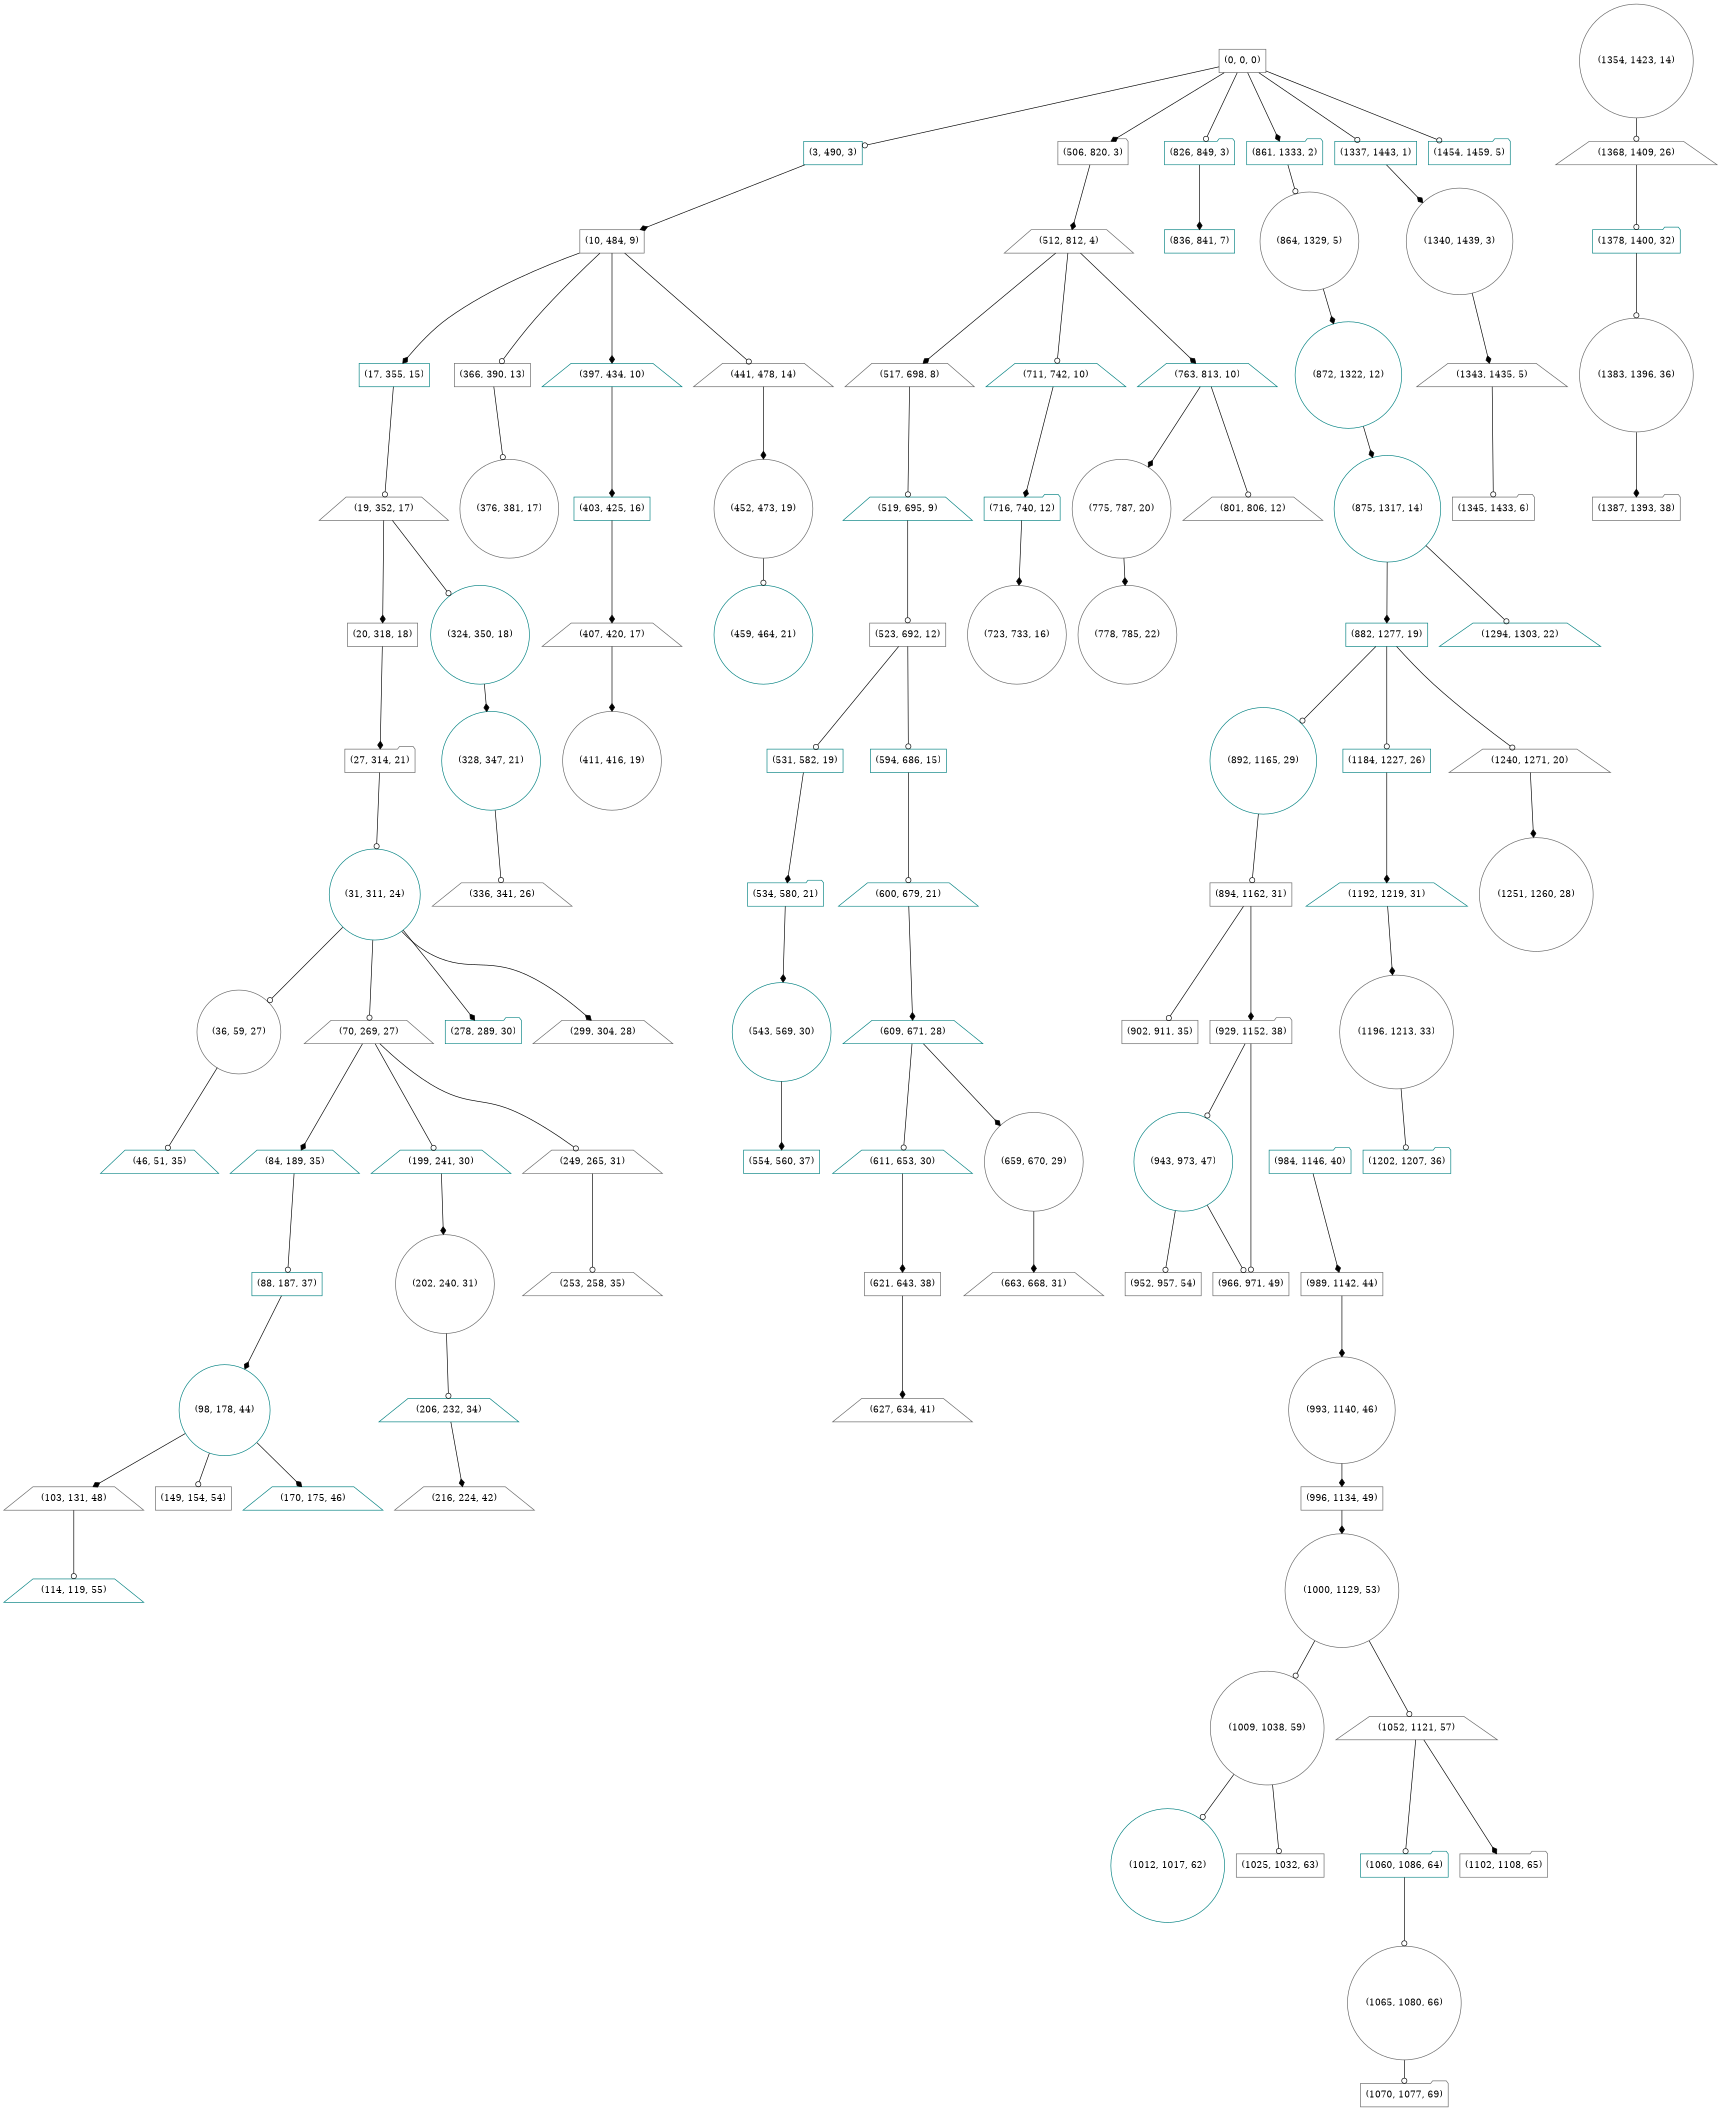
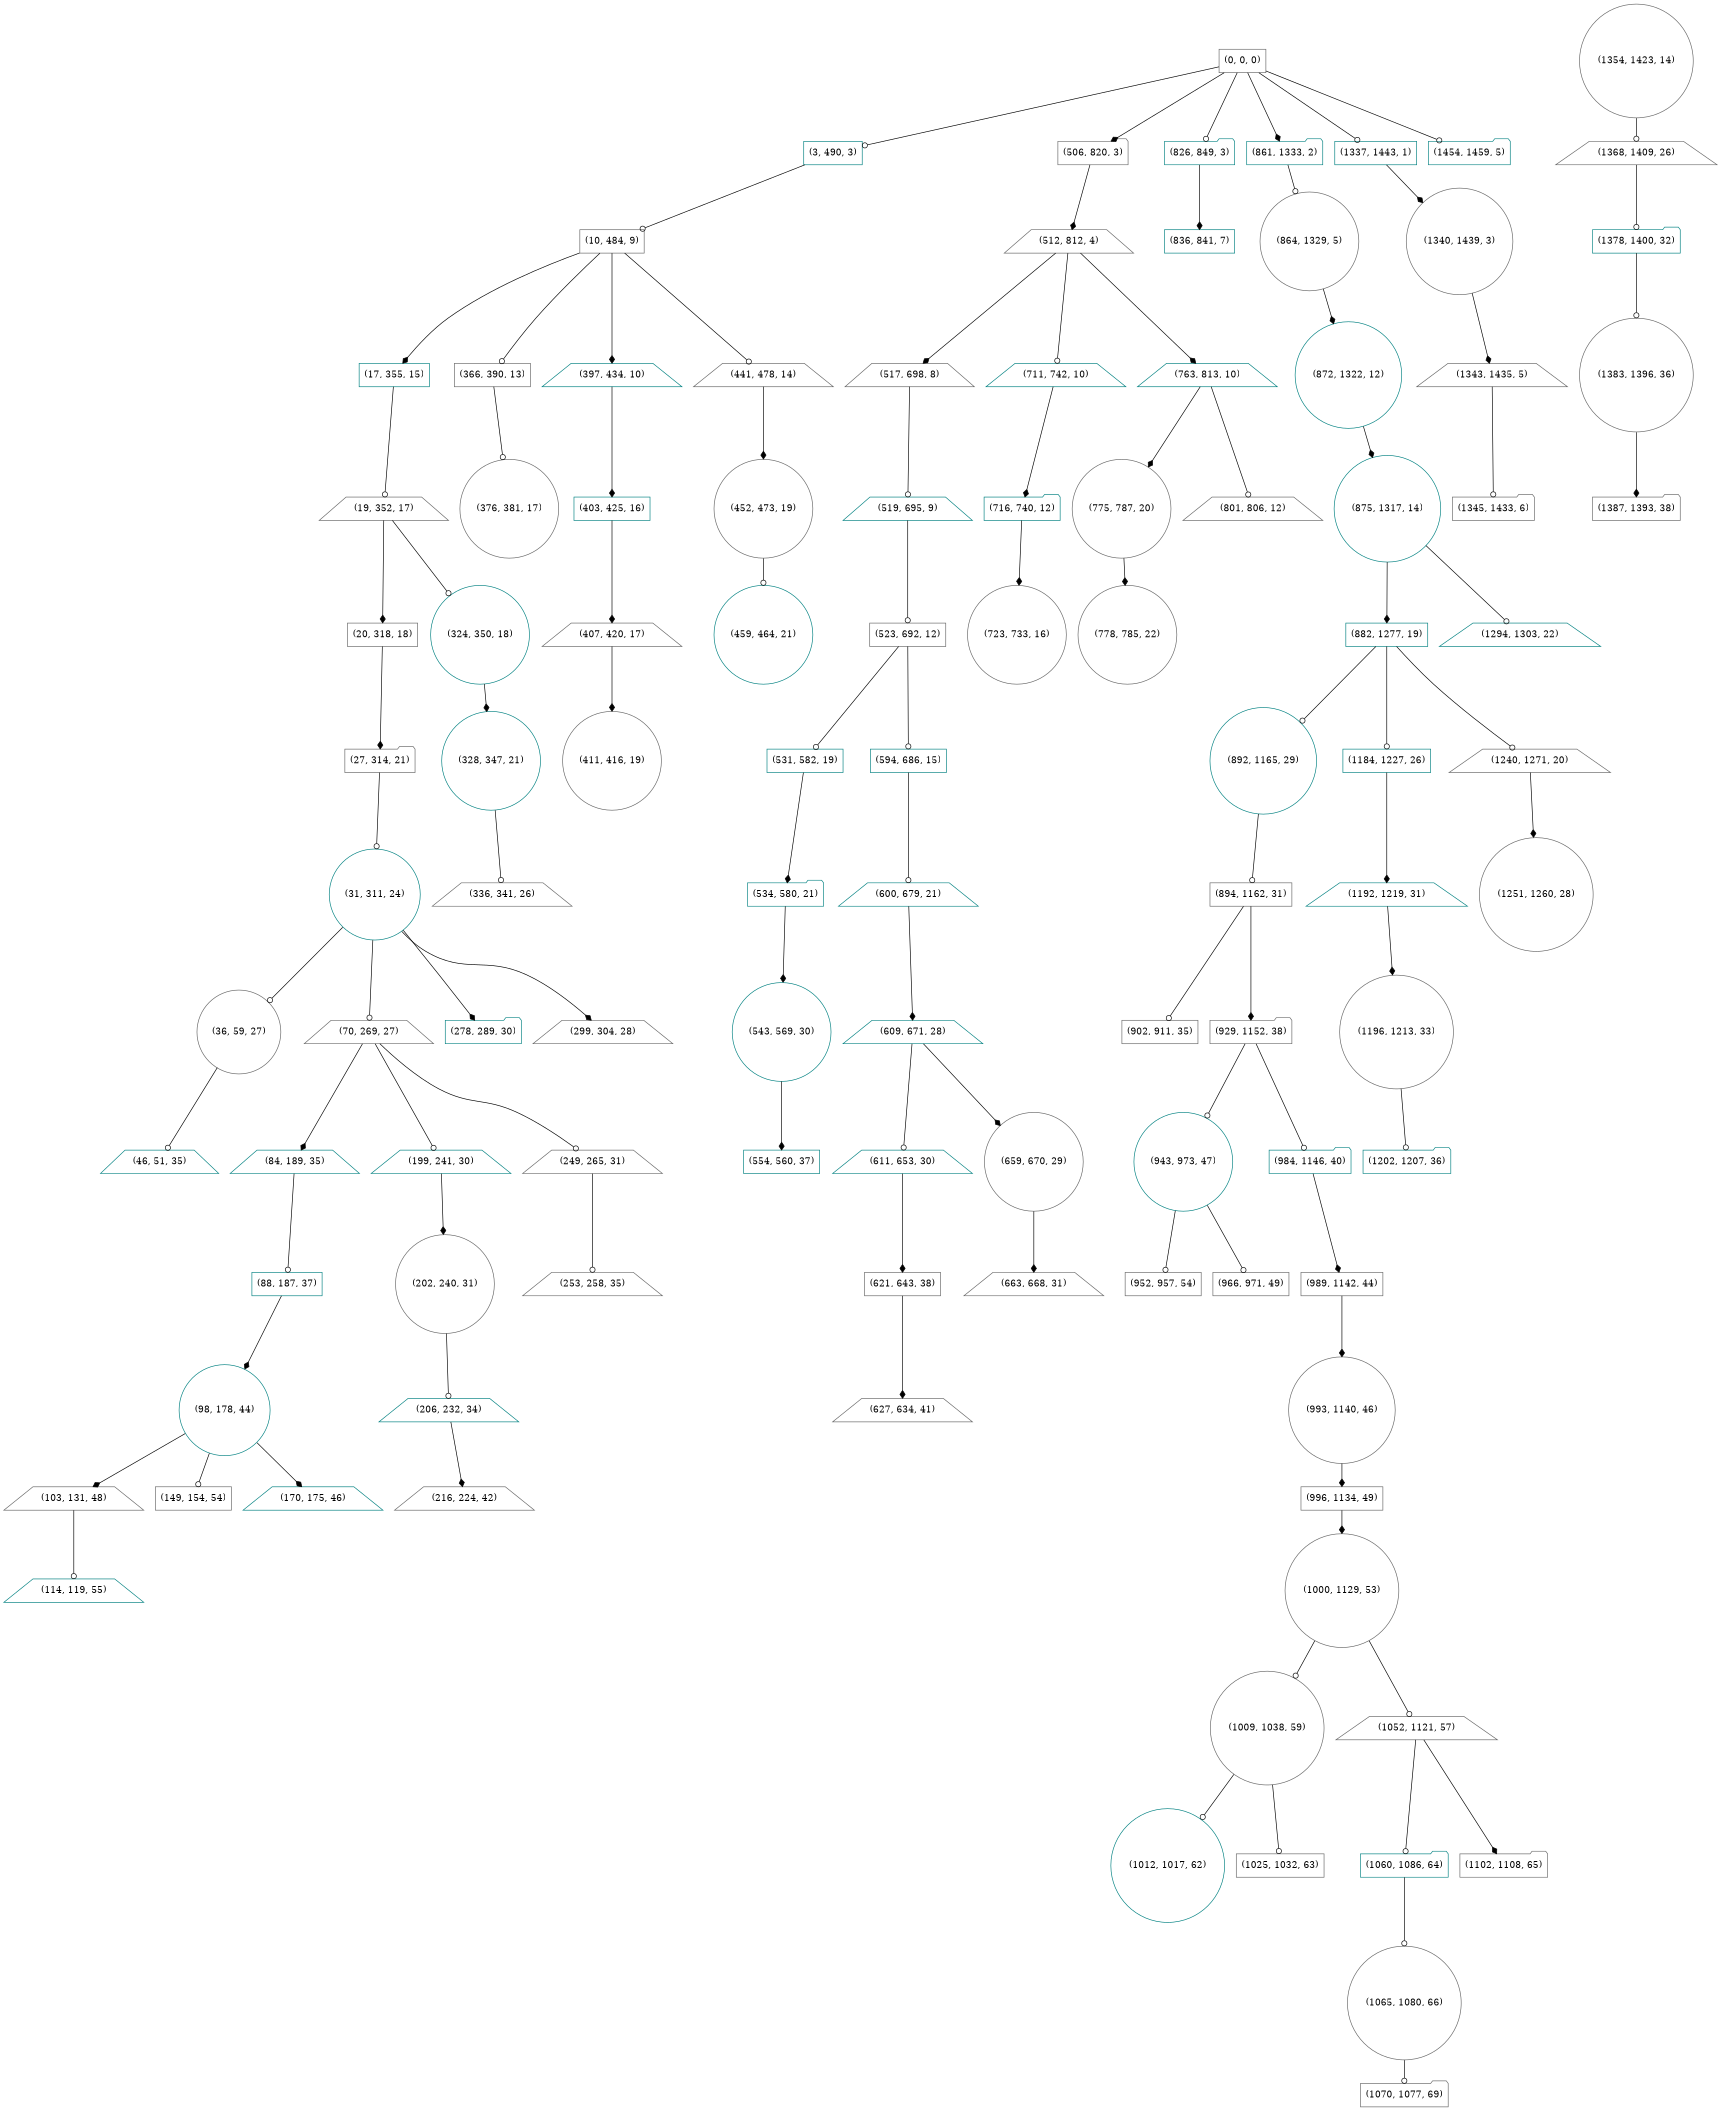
  digraph {
    node [color=gray40 shape=trapezium]
    edge [arrowhead=odot]
    "(0, 0, 0)" [shape=box]
    "(3, 490, 3)" [color=teal shape=box]
    "(506, 820, 3)" [shape=folder]
    "(826, 849, 3)" [color=teal shape=folder]
    "(861, 1333, 2)" [color=teal shape=folder]
    "(1337, 1443, 1)" [color=teal shape=box]
    "(1454, 1459, 5)" [color=teal shape=folder]
    "(10, 484, 9)" [shape=box]
    n9 [label="(512, 812, 4)"]
    "(836, 841, 7)" [color=teal shape=box]
    "(864, 1329, 5)" [shape=circle]
    "(1340, 1439, 3)" [shape=circle]
    "(17, 355, 15)" [color=teal shape=box]
    "(366, 390, 13)" [shape=box]
    "(397, 434, 10)" [color=teal]
    "(441, 478, 14)"
    "(19, 352, 17)"
    "(376, 381, 17)" [shape=circle]
    "(403, 425, 16)" [color=teal shape=box]
    "(452, 473, 19)" [shape=circle]
    "(20, 318, 18)" [shape=box]
    "(324, 350, 18)" [color=teal shape=circle]
    "(27, 314, 21)" [shape=folder]
    "(328, 347, 21)" [color=teal shape=circle]
    "(31, 311, 24)" [color=teal shape=circle]
    "(36, 59, 27)" [shape=circle]
    "(70, 269, 27)"
    "(278, 289, 30)" [color=teal shape=folder]
    "(299, 304, 28)"
    "(46, 51, 35)" [color=teal]
    "(84, 189, 35)" [color=teal]
    "(199, 241, 30)" [color=teal]
    "(249, 265, 31)"
    "(88, 187, 37)" [color=teal shape=box]
    "(202, 240, 31)" [shape=circle]
    "(253, 258, 35)"
    "(98, 178, 44)" [color=teal shape=circle]
    "(103, 131, 48)"
    "(149, 154, 54)" [shape=box]
    "(170, 175, 46)" [color=teal]
    "(114, 119, 55)" [color=teal]
    "(206, 232, 34)" [color=teal]
    "(216, 224, 42)"
    "(336, 341, 26)"
    "(407, 420, 17)"
    "(411, 416, 19)" [shape=circle]
    "(459, 464, 21)" [color=teal shape=circle]
    "(517, 698, 8)"
    "(711, 742, 10)" [color=teal]
    "(763, 813, 10)" [color=teal]
    "(519, 695, 9)" [color=teal]
    "(716, 740, 12)" [color=teal shape=folder]
    "(775, 787, 20)" [shape=circle]
    "(801, 806, 12)"
    "(523, 692, 12)" [shape=box]
    "(531, 582, 19)" [color=teal shape=box]
    "(594, 686, 15)" [color=teal shape=box]
    "(534, 580, 21)" [color=teal shape=folder]
    "(600, 679, 21)" [color=teal]
    "(543, 569, 30)" [color=teal shape=circle]
    "(554, 560, 37)" [color=teal shape=box]
    "(609, 671, 28)" [color=teal]
    "(611, 653, 30)" [color=teal]
    "(659, 670, 29)" [shape=circle]
    "(621, 643, 38)" [shape=box]
    "(663, 668, 31)"
    "(627, 634, 41)"
    "(723, 733, 16)" [shape=circle]
    "(778, 785, 22)" [shape=circle]
    "(872, 1322, 12)" [color=teal shape=circle]
    "(875, 1317, 14)" [color=teal shape=circle]
    "(882, 1277, 19)" [color=teal shape=box]
    "(1294, 1303, 22)" [color=teal]
    "(892, 1165, 29)" [color=teal shape=circle]
    "(1184, 1227, 26)" [color=teal shape=box]
    "(1240, 1271, 20)"
    "(894, 1162, 31)" [shape=box]
    "(1192, 1219, 31)" [color=teal]
    "(1251, 1260, 28)" [shape=circle]
    "(902, 911, 35)" [shape=box]
    "(929, 1152, 38)" [shape=folder]
    "(943, 973, 47)" [color=teal shape=circle]
    "(984, 1146, 40)" [color=teal shape=folder]
    "(952, 957, 54)" [shape=box]
    "(966, 971, 49)" [shape=box]
    "(989, 1142, 44)" [shape=box]
    "(993, 1140, 46)" [shape=circle]
    "(996, 1134, 49)" [shape=box]
    "(1000, 1129, 53)" [shape=circle]
    "(1009, 1038, 59)" [shape=circle]
    "(1052, 1121, 57)"
    "(1012, 1017, 62)" [color=teal shape=circle]
    "(1025, 1032, 63)" [shape=box]
    "(1060, 1086, 64)" [color=teal shape=folder]
    "(1102, 1108, 65)" [shape=folder]
    "(1065, 1080, 66)" [shape=circle]
    "(1070, 1077, 69)" [shape=folder]
    "(1196, 1213, 33)" [shape=circle]
    "(1202, 1207, 36)" [color=teal shape=folder]
    "(1343, 1435, 5)"
    "(1345, 1433, 6)" [shape=folder]
    "(1354, 1423, 14)" [shape=circle]
    "(1368, 1409, 26)"
    "(1378, 1400, 32)" [color=teal shape=folder]
    "(1383, 1396, 36)" [shape=circle]
    "(1387, 1393, 38)" [shape=folder]
    "(0, 0, 0)" -> "(3, 490, 3)"
    "(0, 0, 0)" -> "(506, 820, 3)" [arrowhead=diamond]
    "(0, 0, 0)" -> "(826, 849, 3)"
    "(0, 0, 0)" -> "(861, 1333, 2)" [arrowhead=diamond]
    "(0, 0, 0)" -> "(1337, 1443, 1)"
    "(0, 0, 0)" -> "(1454, 1459, 5)"
-   "(3, 490, 3)" -> "(10, 484, 9)" [arrowhead=diamond]
+   "(3, 490, 3)" -> "(10, 484, 9)"
    "(506, 820, 3)" -> n9 [arrowhead=diamond]
    "(826, 849, 3)" -> "(836, 841, 7)" [arrowhead=diamond]
    "(861, 1333, 2)" -> "(864, 1329, 5)"
    "(1337, 1443, 1)" -> "(1340, 1439, 3)" [arrowhead=diamond]
    "(10, 484, 9)" -> "(17, 355, 15)" [arrowhead=diamond]
    "(10, 484, 9)" -> "(366, 390, 13)"
    "(10, 484, 9)" -> "(397, 434, 10)" [arrowhead=diamond]
    "(10, 484, 9)" -> "(441, 478, 14)"
    n9 -> "(517, 698, 8)" [arrowhead=diamond]
    n9 -> "(711, 742, 10)"
    n9 -> "(763, 813, 10)" [arrowhead=diamond]
    "(864, 1329, 5)" -> "(872, 1322, 12)" [arrowhead=diamond]
    "(1340, 1439, 3)" -> "(1343, 1435, 5)" [arrowhead=diamond]
    "(17, 355, 15)" -> "(19, 352, 17)"
    "(366, 390, 13)" -> "(376, 381, 17)"
    "(397, 434, 10)" -> "(403, 425, 16)" [arrowhead=diamond]
    "(441, 478, 14)" -> "(452, 473, 19)" [arrowhead=diamond]
    "(19, 352, 17)" -> "(20, 318, 18)" [arrowhead=diamond]
    "(19, 352, 17)" -> "(324, 350, 18)"
    "(403, 425, 16)" -> "(407, 420, 17)" [arrowhead=diamond]
    "(452, 473, 19)" -> "(459, 464, 21)"
    "(20, 318, 18)" -> "(27, 314, 21)" [arrowhead=diamond]
    "(324, 350, 18)" -> "(328, 347, 21)" [arrowhead=diamond]
    "(27, 314, 21)" -> "(31, 311, 24)"
    "(328, 347, 21)" -> "(336, 341, 26)"
    "(31, 311, 24)" -> "(36, 59, 27)"
    "(31, 311, 24)" -> "(70, 269, 27)"
    "(31, 311, 24)" -> "(278, 289, 30)" [arrowhead=diamond]
    "(31, 311, 24)" -> "(299, 304, 28)" [arrowhead=diamond]
    "(36, 59, 27)" -> "(46, 51, 35)"
    "(70, 269, 27)" -> "(84, 189, 35)" [arrowhead=diamond]
    "(70, 269, 27)" -> "(199, 241, 30)"
    "(70, 269, 27)" -> "(249, 265, 31)"
    "(84, 189, 35)" -> "(88, 187, 37)"
    "(199, 241, 30)" -> "(202, 240, 31)" [arrowhead=diamond]
    "(249, 265, 31)" -> "(253, 258, 35)"
    "(88, 187, 37)" -> "(98, 178, 44)" [arrowhead=diamond]
    "(202, 240, 31)" -> "(206, 232, 34)"
    "(98, 178, 44)" -> "(103, 131, 48)" [arrowhead=diamond]
    "(98, 178, 44)" -> "(149, 154, 54)"
    "(98, 178, 44)" -> "(170, 175, 46)" [arrowhead=diamond]
    "(103, 131, 48)" -> "(114, 119, 55)"
    "(206, 232, 34)" -> "(216, 224, 42)" [arrowhead=diamond]
    "(407, 420, 17)" -> "(411, 416, 19)" [arrowhead=diamond]
    "(517, 698, 8)" -> "(519, 695, 9)"
    "(711, 742, 10)" -> "(716, 740, 12)" [arrowhead=diamond]
    "(763, 813, 10)" -> "(775, 787, 20)" [arrowhead=diamond]
    "(763, 813, 10)" -> "(801, 806, 12)"
    "(519, 695, 9)" -> "(523, 692, 12)"
    "(716, 740, 12)" -> "(723, 733, 16)" [arrowhead=diamond]
    "(775, 787, 20)" -> "(778, 785, 22)" [arrowhead=diamond]
    "(523, 692, 12)" -> "(531, 582, 19)"
    "(523, 692, 12)" -> "(594, 686, 15)"
    "(531, 582, 19)" -> "(534, 580, 21)" [arrowhead=diamond]
    "(594, 686, 15)" -> "(600, 679, 21)"
    "(534, 580, 21)" -> "(543, 569, 30)" [arrowhead=diamond]
    "(600, 679, 21)" -> "(609, 671, 28)" [arrowhead=diamond]
    "(543, 569, 30)" -> "(554, 560, 37)" [arrowhead=diamond]
    "(609, 671, 28)" -> "(611, 653, 30)"
    "(609, 671, 28)" -> "(659, 670, 29)" [arrowhead=diamond]
    "(611, 653, 30)" -> "(621, 643, 38)" [arrowhead=diamond]
    "(659, 670, 29)" -> "(663, 668, 31)" [arrowhead=diamond]
    "(621, 643, 38)" -> "(627, 634, 41)" [arrowhead=diamond]
    "(872, 1322, 12)" -> "(875, 1317, 14)" [arrowhead=diamond]
    "(875, 1317, 14)" -> "(882, 1277, 19)" [arrowhead=diamond]
    "(875, 1317, 14)" -> "(1294, 1303, 22)"
    "(882, 1277, 19)" -> "(892, 1165, 29)"
    "(882, 1277, 19)" -> "(1184, 1227, 26)"
    "(882, 1277, 19)" -> "(1240, 1271, 20)"
    "(892, 1165, 29)" -> "(894, 1162, 31)"
    "(1184, 1227, 26)" -> "(1192, 1219, 31)" [arrowhead=diamond]
    "(1240, 1271, 20)" -> "(1251, 1260, 28)" [arrowhead=diamond]
    "(894, 1162, 31)" -> "(902, 911, 35)"
    "(894, 1162, 31)" -> "(929, 1152, 38)" [arrowhead=diamond]
    "(1192, 1219, 31)" -> "(1196, 1213, 33)" [arrowhead=diamond]
    "(929, 1152, 38)" -> "(943, 973, 47)"
-   "(929, 1152, 38)" -> "(966, 971, 49)"
+   "(929, 1152, 38)" -> "(984, 1146, 40)"
    "(943, 973, 47)" -> "(952, 957, 54)"
    "(943, 973, 47)" -> "(966, 971, 49)"
    "(984, 1146, 40)" -> "(989, 1142, 44)" [arrowhead=diamond]
    "(989, 1142, 44)" -> "(993, 1140, 46)" [arrowhead=diamond]
    "(993, 1140, 46)" -> "(996, 1134, 49)" [arrowhead=diamond]
    "(996, 1134, 49)" -> "(1000, 1129, 53)" [arrowhead=diamond]
    "(1000, 1129, 53)" -> "(1009, 1038, 59)"
    "(1000, 1129, 53)" -> "(1052, 1121, 57)"
    "(1009, 1038, 59)" -> "(1012, 1017, 62)"
    "(1009, 1038, 59)" -> "(1025, 1032, 63)"
    "(1052, 1121, 57)" -> "(1060, 1086, 64)"
    "(1052, 1121, 57)" -> "(1102, 1108, 65)" [arrowhead=diamond]
    "(1060, 1086, 64)" -> "(1065, 1080, 66)"
    "(1065, 1080, 66)" -> "(1070, 1077, 69)"
    "(1196, 1213, 33)" -> "(1202, 1207, 36)"
    "(1343, 1435, 5)" -> "(1345, 1433, 6)"
    "(1354, 1423, 14)" -> "(1368, 1409, 26)"
    "(1368, 1409, 26)" -> "(1378, 1400, 32)"
    "(1378, 1400, 32)" -> "(1383, 1396, 36)"
    "(1383, 1396, 36)" -> "(1387, 1393, 38)" [arrowhead=diamond]
  }
